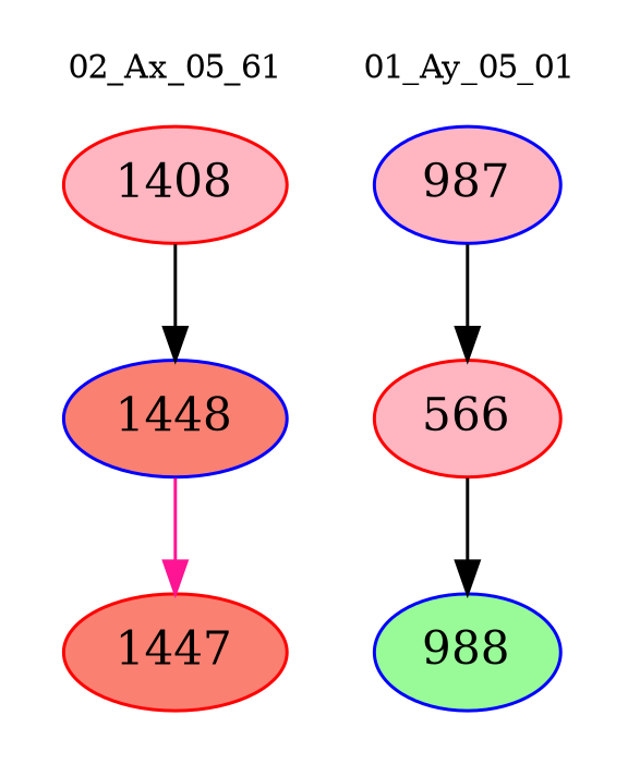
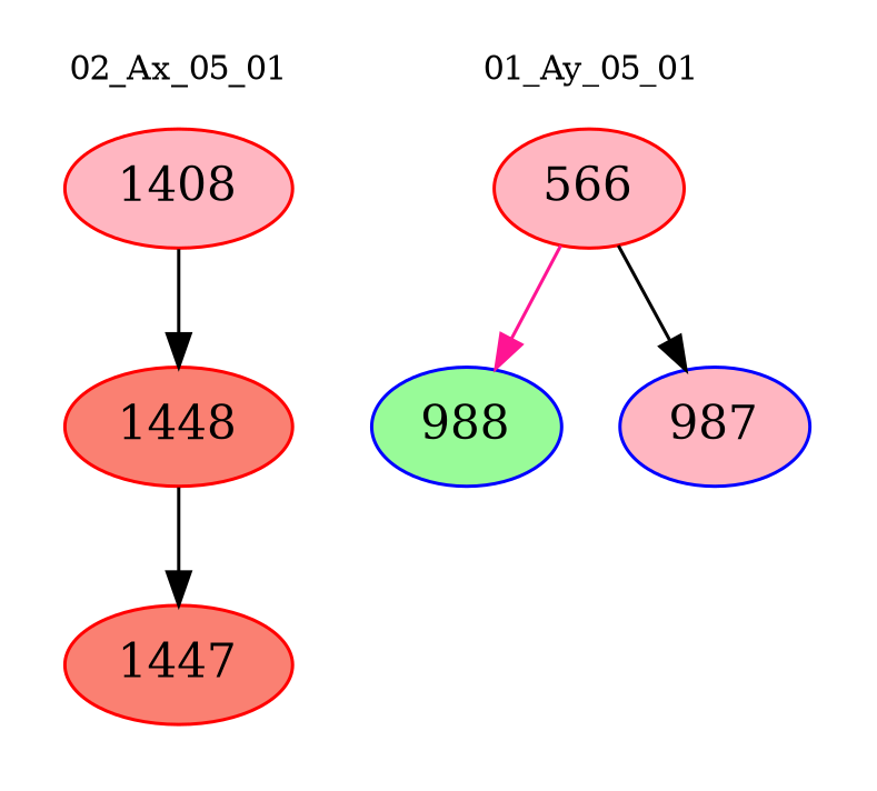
  digraph {
    node [color=blue fillcolor=lightpink style=filled]
    edge [color=deeppink]
-   n1 [fillcolor=salmon label=1448]
+   n1 [color=red fillcolor=salmon label=1448]
    n2 [color=red label=1408]
    n3 [color=red fillcolor=salmon label=1447]
    n4 [color=red label=566]
    n5 [fillcolor=palegreen label=988]
    n6 [label=987]
    subgraph cluster_1 {
      color=white
      fontsize=10
-     label="02_Ax_05_61"
+     label="02_Ax_05_01"
      n1
      n2
      n3
    }
    subgraph cluster_2 {
      color=white
      fontsize=10
      label="01_Ay_05_01"
      n4
      n5
      n6
    }
-   n1 -> n3
+   n1 -> n3 [color=black]
    n2 -> n1 [color=black]
-   n4 -> n5 [color=black]
-   n6 -> n4 [color=black]
+   n4 -> n5
+   n4 -> n6 [color=black]
  }
